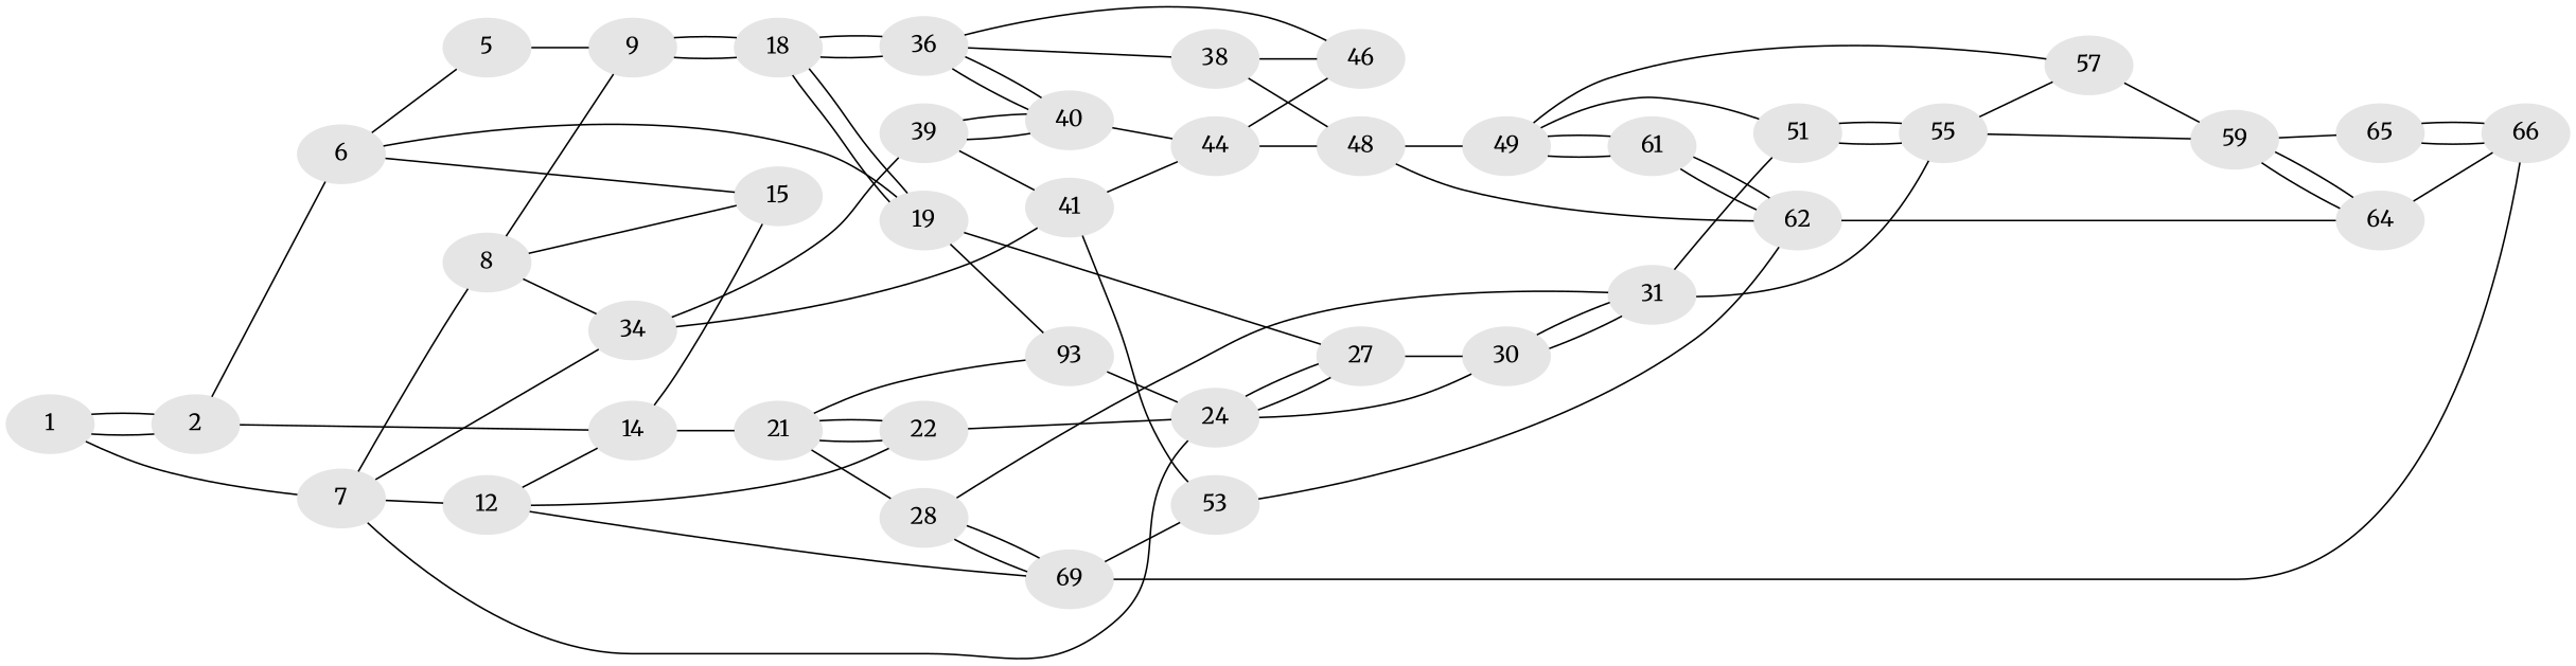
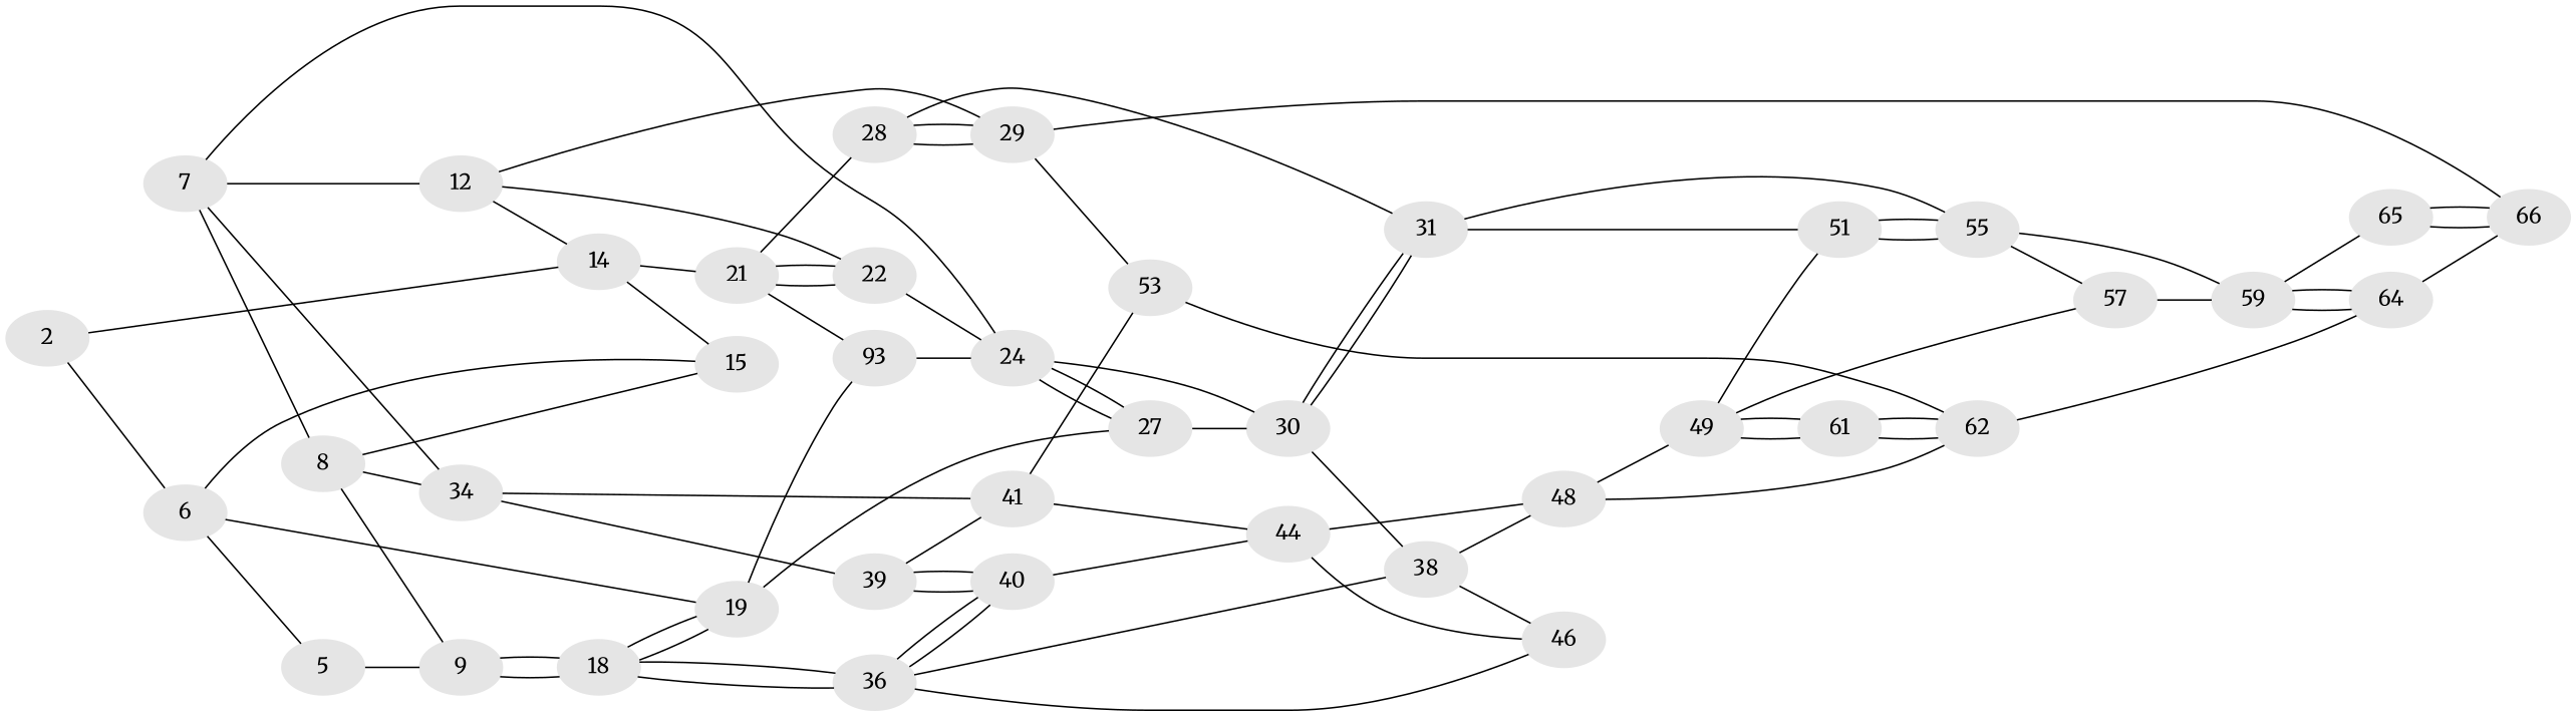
  graph {
    fontname=Merriweather
    rankdir=LR
    node [color=gray90 fontname=Merriweather style=filled]
    edge [fontname=Merriweather]
    2 [super="+3"]
-   1
    7 [super="+11"]
    n4 [label=6 super="+17"]
    14 [super="+16"]
    8
    12 [super="+13"]
    34 [super="+35"]
    24 [super="+25"]
    15
    5 [super="+6"]
    19 [super="+20"]
    21
    9 [super="+10"]
    n15 [label=93]
    27
    18
    22 [super="+26"]
-   29 [super="+67" label=69]
+   29 [super="+67"]
    39 [super="+42"]
    41 [super="+52"]
    62 [super="+63"]
    53
    36 [super="+37"]
    66 [super="+68"]
    28
    38 [super="+47"]
    40 [super="+43"]
    46
    30 [super="+33"]
    31 [super="+32"]
    51
    55 [super="+56"]
    48 [super="+54"]
    57 [super="+58"]
    59 [super="+60"]
    44 [super="+45"]
    49 [super="+50"]
    61
    64
    65
    2 -- n4
    2 -- 14
-   1 -- 2
-   1 -- 2
-   1 -- 7
    7 -- 8
    7 -- 12
    7 -- 34
    7 -- 24
    n4 -- 15
    n4 -- 5
    n4 -- 19
    14 -- 15
    14 -- 21
    8 -- 34
    8 -- 15
    8 -- 9
    12 -- 14
    12 -- 22
    12 -- 29 [weight=2]
    34 -- 39
    34 -- 41
    24 -- 27
    24 -- 27
    24 -- 30
    5 -- 9 [weight=2]
    19 -- n15
    19 -- 27
    21 -- n15
    21 -- 22
    21 -- 22
    21 -- 28
    9 -- 18
    9 -- 18
    n15 -- 24
    27 -- 30
    18 -- 19
    18 -- 19
    18 -- 36
    18 -- 36
    22 -- 24
    29 -- 53
    29 -- 66
    39 -- 41
    39 -- 40 [weight=2]
    39 -- 40
    41 -- 53
    41 -- 44
    62 -- 64
    53 -- 62
    36 -- 38
    36 -- 40
    36 -- 40
    36 -- 46
    28 -- 29
    28 -- 29
    28 -- 31
    38 -- 46
    38 -- 48
    40 -- 44
+   30 -- 38
    30 -- 31
    30 -- 31
    31 -- 51
    31 -- 55
    51 -- 55
    51 -- 55
    55 -- 57
    55 -- 59
    48 -- 62
    48 -- 49
    57 -- 59
    59 -- 64
    59 -- 64
    59 -- 65
    44 -- 46
    44 -- 48
    49 -- 51
    49 -- 57
    49 -- 61
    49 -- 61
    61 -- 62
    61 -- 62
    64 -- 66
    65 -- 66 [weight=2]
    65 -- 66
  }
